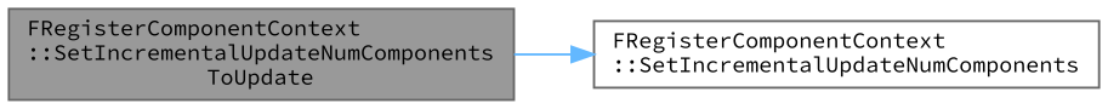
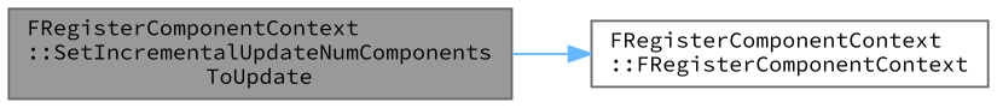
  digraph {
    rankdir=LR
    fontname="Source Code Pro"
    node [fontname="Source Code Pro" fontsize=10 shape=box style=filled]
    n1 [color=gray40 fillcolor=grey60 fontcolor=black height=0.2 label="FRegisterComponentContext\l::SetIncrementalUpdateNumComponents\lToUpdate" width=0.4]
-   n2 [color=grey40 fillcolor=white height=0.2 label="FRegisterComponentContext\l::SetIncrementalUpdateNumComponents" width=0.4]
+   n2 [color=grey40 fillcolor=white height=0.2 label="FRegisterComponentContext\l::FRegisterComponentContext" width=0.4]
    n1 -> n2 [color=steelblue1 fontname="Source Code Pro" fontsize=10 labelfontname=Helvetica labelfontsize=10 style=solid]
  }
